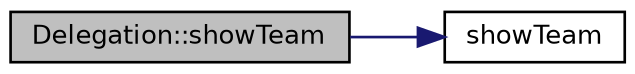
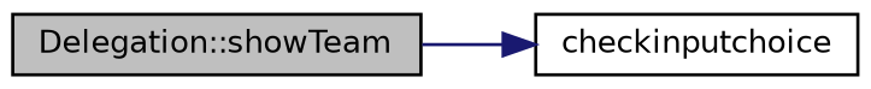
  digraph {
    rankdir=LR
    node [color=black fontname=Helvetica fontsize=10 shape=record style=filled]
    n1 [fillcolor=grey75 fontcolor=black height=0.2 label="Delegation::showTeam" width=0.4]
-   n2 [fillcolor=white height=0.2 label=showTeam width=0.4]
+   n2 [fillcolor=white height=0.2 label=checkinputchoice width=0.4]
    n1 -> n2 [color=midnightblue fontname=Helvetica fontsize=10 labelfontname=Helvetica labelfontsize=10 style=solid]
  }
